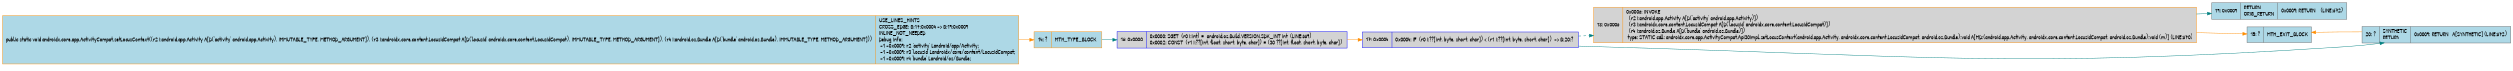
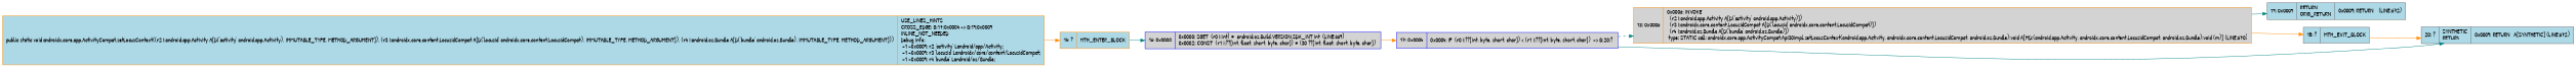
  digraph {
    fontname="Patrick Hand"
    rankdir=LR
    node [color=darkorange fillcolor=lightblue fontname="Patrick Hand" shape=record style=filled]
    edge [color=teal fontname="Patrick Hand"]
-   n1 [label="{14\:\ ?|MTH_TYPE_BLOCK\l}"]
+   n1 [label="{14\:\ ?|MTH_ENTER_BLOCK\l}"]
    n2 [color=blue fillcolor=lightgrey label="{16\:\ 0x0000|0x0000: SGET  (r0 I:int) =  android.os.Build.VERSION.SDK_INT int  (LINE:669)\l0x0002: CONST  (r1 I:??[int, float, short, byte, char]) = (30 ??[int, float, short, byte, char]) \l}"]
    n3 [color=blue fillcolor=lightgrey label="{17\:\ 0x0004|0x0004: IF  (r0 I:??[int, byte, short, char]) \< (r1 I:??[int, byte, short, char])  \-\> B:20:? \l}"]
    n4 [fillcolor=lightgrey label="{18\:\ 0x0006|0x0006: INVOKE  \l  (r2 I:android.app.Activity A[D('activity' android.app.Activity)])\l  (r3 I:androidx.core.content.LocusIdCompat A[D('locusId' androidx.core.content.LocusIdCompat)])\l  (r4 I:android.os.Bundle A[D('bundle' android.os.Bundle)])\l type: STATIC call: androidx.core.app.ActivityCompat.Api30Impl.setLocusContext(android.app.Activity, androidx.core.content.LocusIdCompat, android.os.Bundle):void A[MD:(android.app.Activity, androidx.core.content.LocusIdCompat, android.os.Bundle):void (m)] (LINE:670)\l}"]
    n5 [color=gray40 label="{20\:\ ?|SYNTHETIC\lRETURN\l|0x0009: RETURN   A[SYNTHETIC] (LINE:672)\l}"]
    n6 [color=gray40 label="{19\:\ 0x0009|RETURN\lORIG_RETURN\l|0x0009: RETURN    (LINE:672)\l}"]
    n7 [color=gray40 label="{15\:\ ?|MTH_EXIT_BLOCK\l}"]
    n8 [label="{public static void androidx.core.app.ActivityCompat.setLocusContext((r2 I:android.app.Activity A[D('activity' android.app.Activity), IMMUTABLE_TYPE, METHOD_ARGUMENT]), (r3 I:androidx.core.content.LocusIdCompat A[D('locusId' androidx.core.content.LocusIdCompat), IMMUTABLE_TYPE, METHOD_ARGUMENT]), (r4 I:android.os.Bundle A[D('bundle' android.os.Bundle), IMMUTABLE_TYPE, METHOD_ARGUMENT]))  | USE_LINES_HINTS\lCROSS_EDGE: B:17:0x0004 \-\> B:19:0x0009\lINLINE_NOT_NEEDED\lDebug Info:\l  \-1 \-0x0009: r2 'activity' Landroid\/app\/Activity;\l  \-1 \-0x0009: r3 'locusId' Landroidx\/core\/content\/LocusIdCompat;\l  \-1 \-0x0009: r4 'bundle' Landroid\/os\/Bundle;\l}"]
    n1 -> n2
    n2 -> n3 [color=darkorange]
    n3 -> n4 [style=dashed]
    n3 -> n5
    n4 -> n6
    n4 -> n7 [color=darkorange]
-   n5 -> n7 [color=darkorange]
+   n7 -> n5 [color=darkorange]
    n8 -> n1 [color=darkorange]
  }
